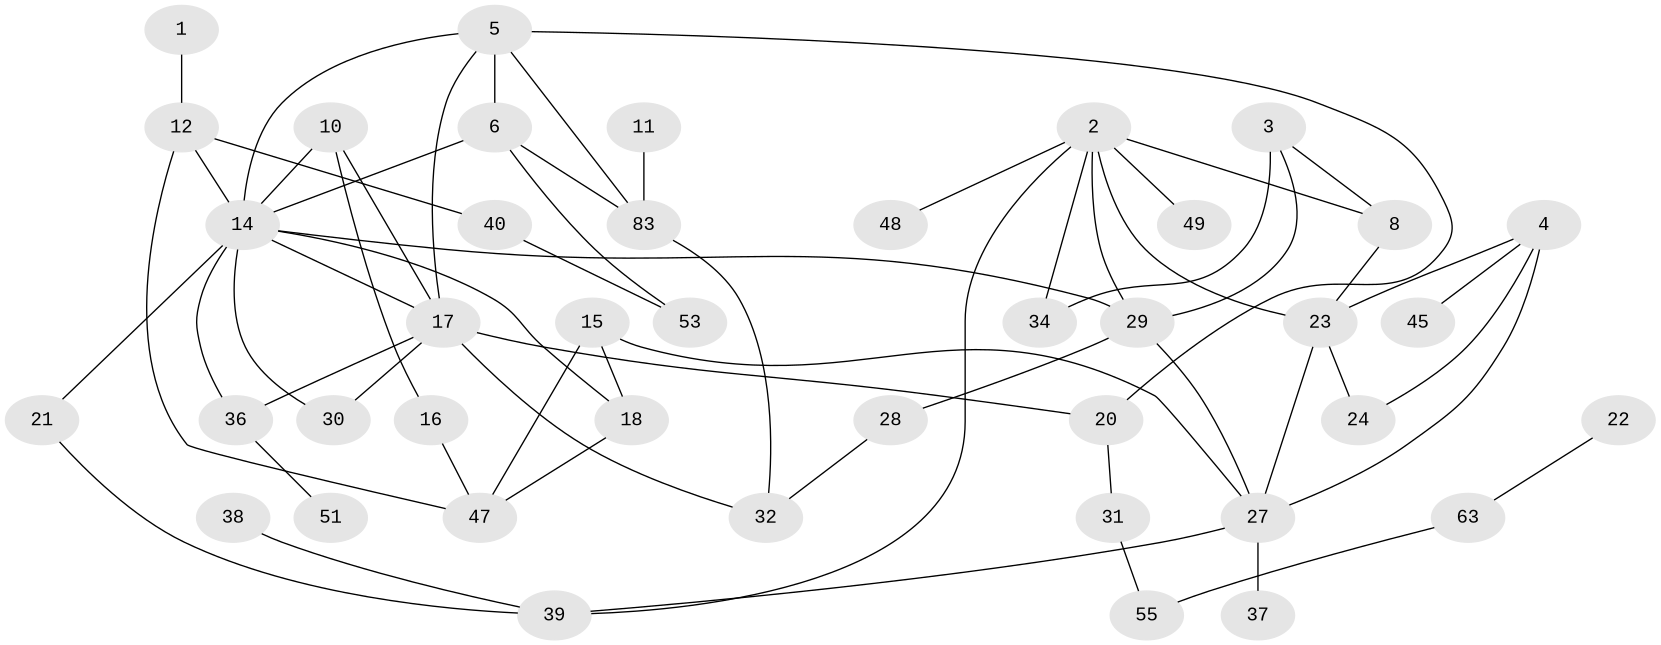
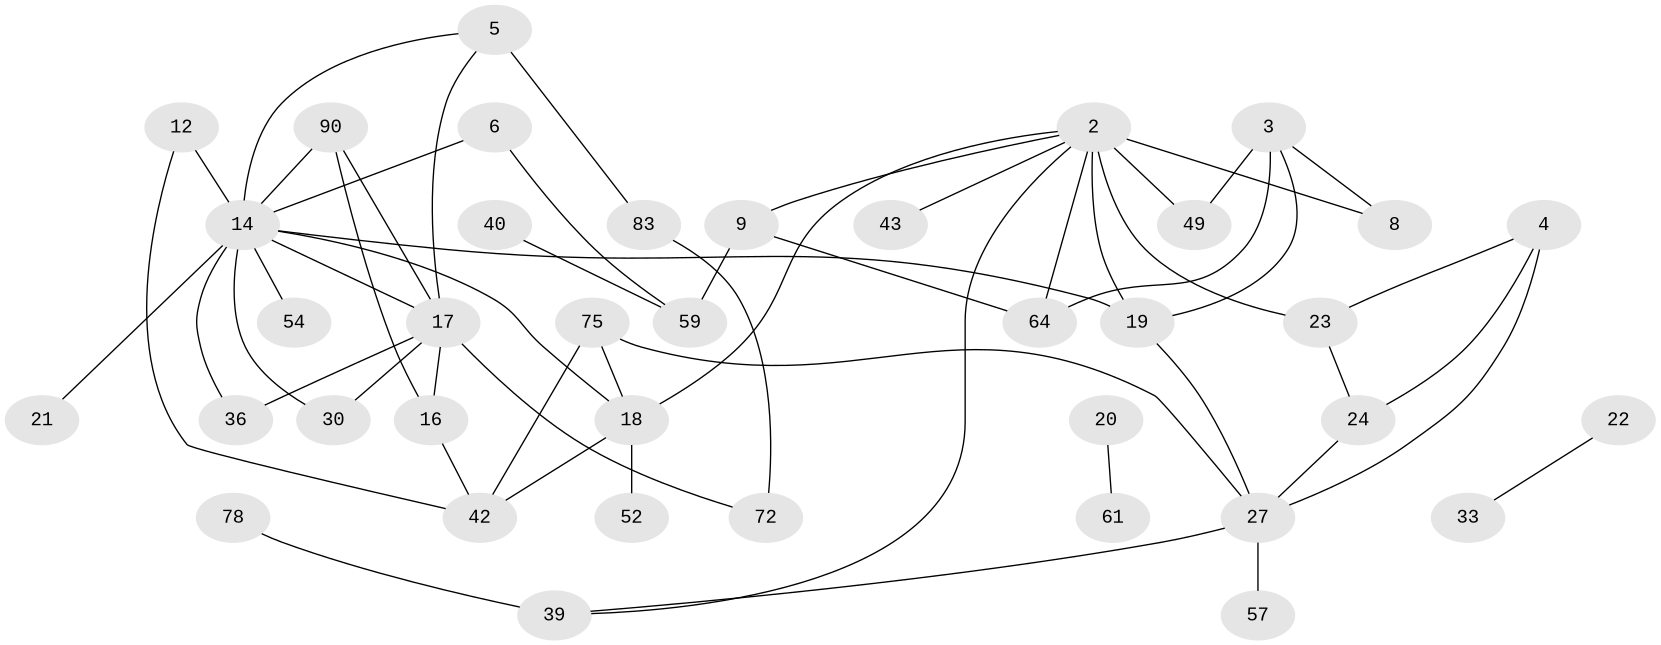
  graph {
    fontname="Liberation Mono"
    node [color=gray90 fontname="Liberation Mono" style=filled]
    edge [fontname="Liberation Mono" weight=1.0]
-   1
    12
    14
    40
-   47
+   47 [label=42]
    2
    8
+   9
    18
-   19 [label=29]
+   19
    23
-   34
+   34 [label=64]
    39
-   43 [label=48]
+   43
    49
-   53
-   28
+   53 [label=59]
+   52
    27
    24
-   32
+   32 [label=72]
    3
    4
-   45
    5
    6
    n27 [label=83]
    17
    20
    21
    36
+   54
    30
-   31
-   10
+   31 [label=61]
+   10 [label=90]
    16
-   11
-   51
-   15
-   57 [label=37]
-   55
+   15 [label=75]
+   57
    22
-   33 [label=63]
-   38
-   1 -- 12
+   33
+   38 [label=78]
    12 -- 14
-   12 -- 40
    12 -- 47
    14 -- 18
    14 -- 19
    14 -- 17
    14 -- 21
    14 -- 36
+   14 -- 54
    40 -- 53
    2 -- 8
+   2 -- 9
+   2 -- 18
    2 -- 19
    2 -- 23 [weight=4.0]
    2 -- 34
    2 -- 39
    2 -- 43
    2 -- 49
-   8 -- 23
+   9 -- 34
+   9 -- 53
    18 -- 47
-   19 -- 28
+   18 -- 52
    19 -- 27
-   23 -- 27
+   24 -- 27
    23 -- 24
-   28 -- 32
    27 -- 39
    27 -- 57
    3 -- 8
    3 -- 19
    3 -- 34
+   3 -- 49 [weight=2.0]
    4 -- 23
    4 -- 27
    4 -- 24
-   4 -- 45
    5 -- 14
-   5 -- 6
    5 -- n27
    5 -- 17
-   5 -- 20
    6 -- 14
    6 -- 53
-   6 -- n27
    n27 -- 32
    17 -- 32 [weight=2.0]
-   17 -- 20
+   17 -- 16
    17 -- 36
    17 -- 30
    20 -- 31
-   21 -- 39
-   36 -- 51
    30 -- 14
-   31 -- 55
    10 -- 14
    10 -- 17
    10 -- 16
    16 -- 47
-   11 -- n27 [weight=3.0]
    15 -- 47
    15 -- 18
    15 -- 27
    22 -- 33
-   33 -- 55
    38 -- 39
  }
